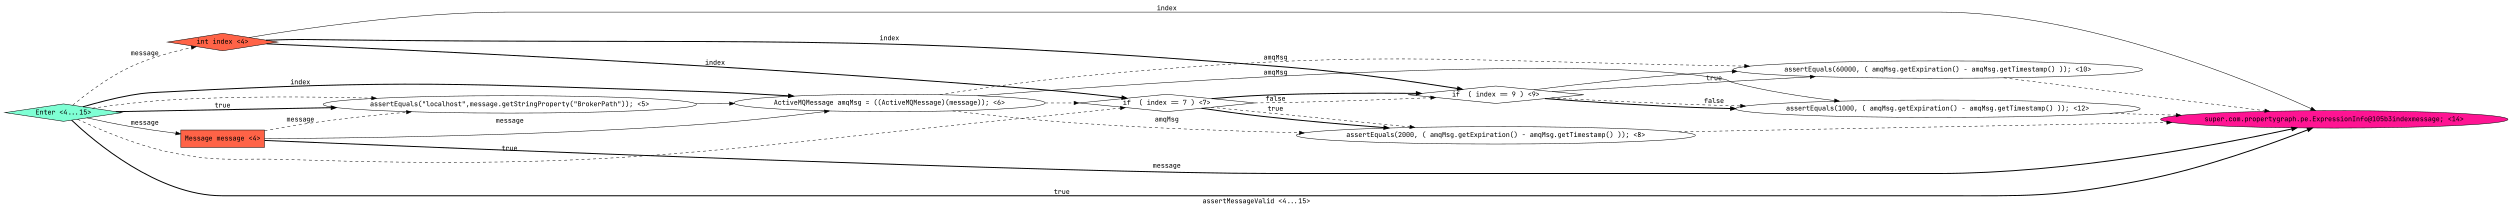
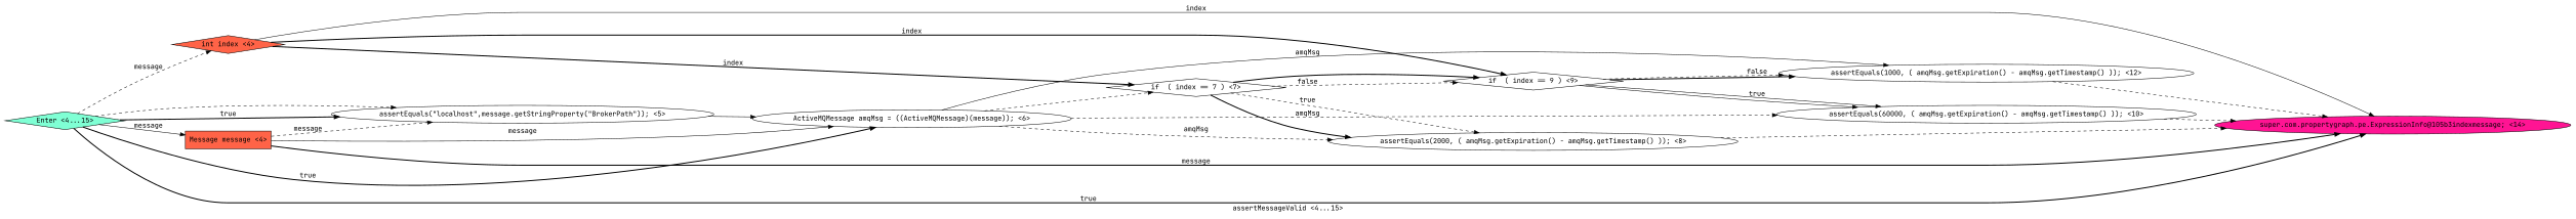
  digraph {
    fontname="JetBrains Mono"
    label="assertMessageValid <4...15>"
    rankdir=LR
    node [fillcolor=white fontname="JetBrains Mono" shape=ellipse style=filled]
    edge [fontname="JetBrains Mono" style=dashed]
    n1 [fillcolor=tomato label="int index <4>" shape=diamond]
    n2 [label="if  ( index == 7 ) <7>" shape=diamond]
    n3 [label="if  ( index == 9 ) <9>" shape=diamond]
    n4 [fillcolor=deeppink label="super.com.propertygraph.pe.ExpressionInfo@105b3indexmessage; <14>"]
    n5 [label="assertEquals(2000, ( amqMsg.getExpiration() - amqMsg.getTimestamp() )); <8>"]
    n6 [label="assertEquals(60000, ( amqMsg.getExpiration() - amqMsg.getTimestamp() )); <10>"]
    n7 [label="assertEquals(1000, ( amqMsg.getExpiration() - amqMsg.getTimestamp() )); <12>"]
    n8 [label="ActiveMQMessage amqMsg = ((ActiveMQMessage)(message)); <6>"]
    n9 [fillcolor=aquamarine label="Enter <4...15>" shape=diamond]
    n10 [label="assertEquals(\"localhost\",message.getStringProperty(\"BrokerPath\")); <5>"]
    n11 [fillcolor=tomato label="Message message <4>" shape=box]
    n1 -> n2 [label=index style=bold]
    n1 -> n3 [label=index style=bold]
    n1 -> n4 [label=index style=solid]
    n2 -> n3 [label=false]
    n2 -> n3 [style=bold]
    n2 -> n5 [label=true]
    n2 -> n5 [style=bold]
    n3 -> n6 [label=true style=solid]
    n3 -> n6 [style=solid]
    n3 -> n7 [label=false]
    n3 -> n7 [style=bold]
    n5 -> n4
    n6 -> n4
    n7 -> n4
    n8 -> n2
    n8 -> n5 [label=amqMsg]
    n8 -> n6 [label=amqMsg]
    n8 -> n7 [label=amqMsg style=solid]
    n9 -> n1 [label=message]
-   n9 -> n2 [label=true]
    n9 -> n4 [label=true style=bold]
-   n9 -> n8 [label=index style=bold]
+   n9 -> n8 [label=true style=bold]
    n9 -> n10 [label=true style=bold]
    n9 -> n10
    n9 -> n11 [label=message style=solid]
    n10 -> n8 [style=solid]
    n11 -> n4 [label=message style=bold]
    n11 -> n8 [label=message style=solid]
    n11 -> n10 [label=message]
  }
